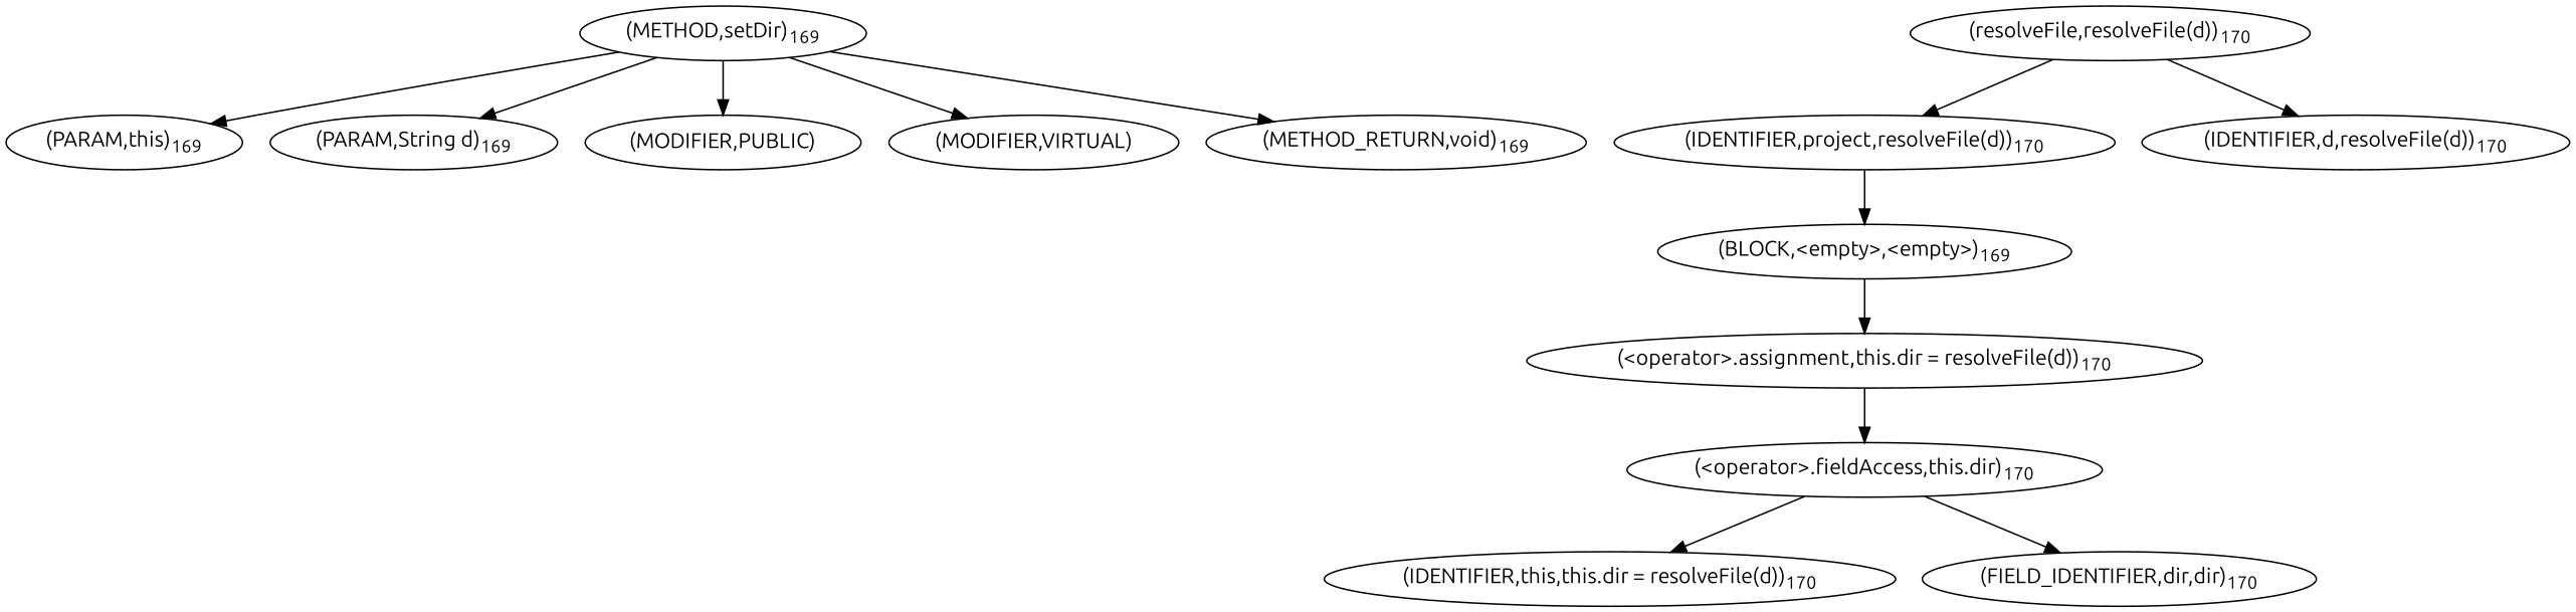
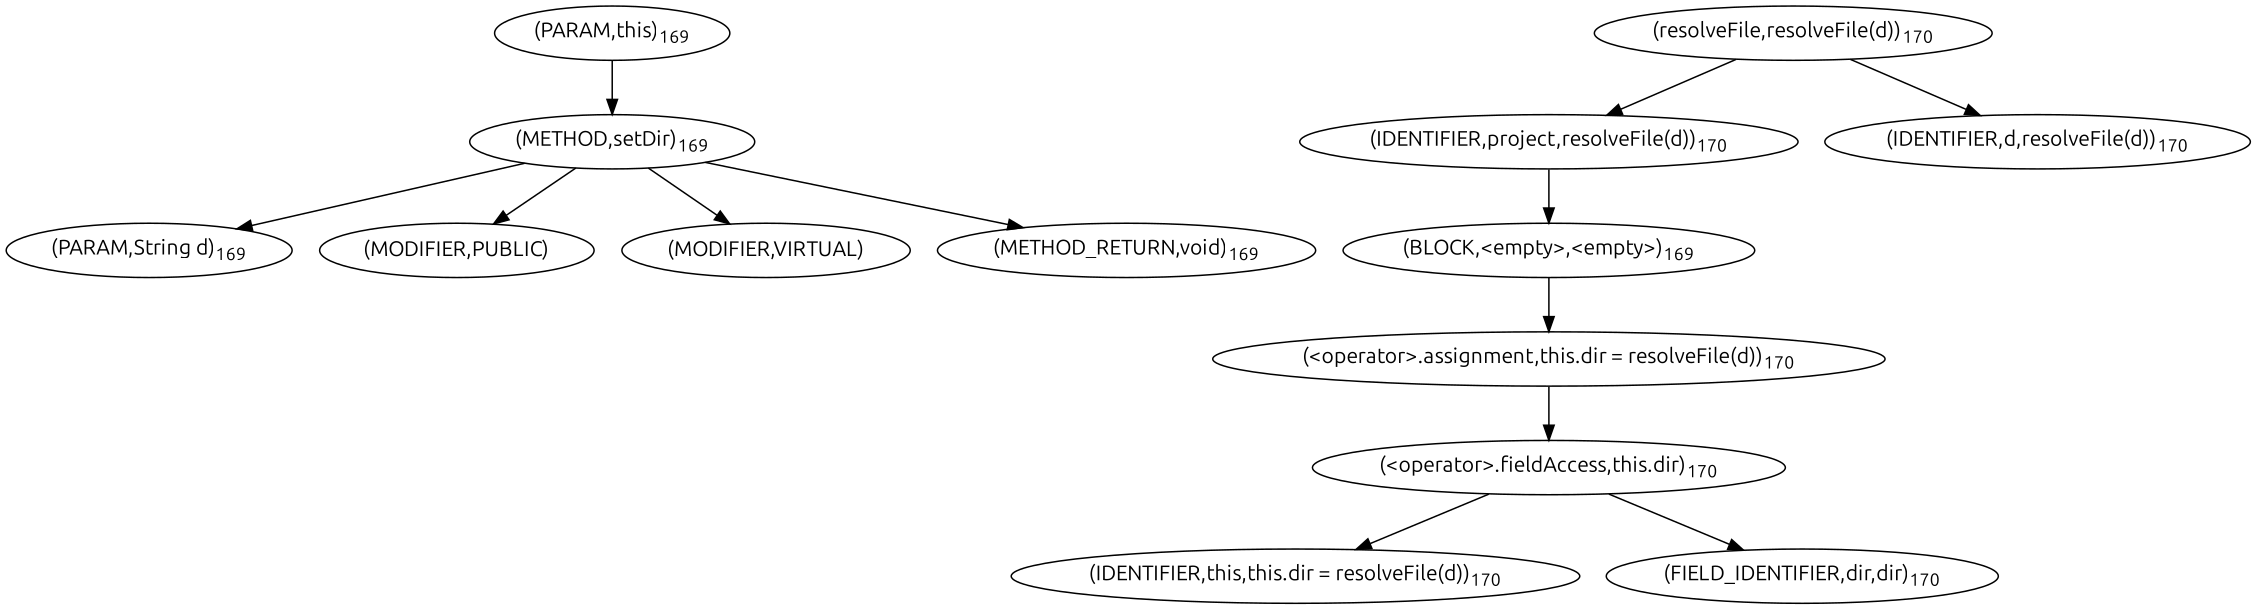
  digraph {
    fontname=Ubuntu
    node [fontname=Ubuntu]
    edge [fontname=Ubuntu]
    n1 [label=<(METHOD,setDir)<SUB>169</SUB>>]
    n2 [label=<(PARAM,this)<SUB>169</SUB>>]
    n3 [label=<(PARAM,String d)<SUB>169</SUB>>]
    n4 [label=<(MODIFIER,PUBLIC)>]
    n5 [label=<(MODIFIER,VIRTUAL)>]
    n6 [label=<(METHOD_RETURN,void)<SUB>169</SUB>>]
    n7 [label=<(BLOCK,&lt;empty&gt;,&lt;empty&gt;)<SUB>169</SUB>>]
    n8 [label=<(&lt;operator&gt;.assignment,this.dir = resolveFile(d))<SUB>170</SUB>>]
    n9 [label=<(&lt;operator&gt;.fieldAccess,this.dir)<SUB>170</SUB>>]
    n10 [label=<(IDENTIFIER,this,this.dir = resolveFile(d))<SUB>170</SUB>>]
    n11 [label=<(FIELD_IDENTIFIER,dir,dir)<SUB>170</SUB>>]
    n12 [label=<(resolveFile,resolveFile(d))<SUB>170</SUB>>]
    n13 [label=<(IDENTIFIER,project,resolveFile(d))<SUB>170</SUB>>]
    n14 [label=<(IDENTIFIER,d,resolveFile(d))<SUB>170</SUB>>]
-   n1 -> n2
+   n2 -> n1
    n1 -> n3
    n1 -> n4
    n1 -> n5
    n1 -> n6
    n7 -> n8
    n8 -> n9
    n9 -> n10
    n9 -> n11
    n12 -> n13
    n12 -> n14
    n13 -> n7
  }
